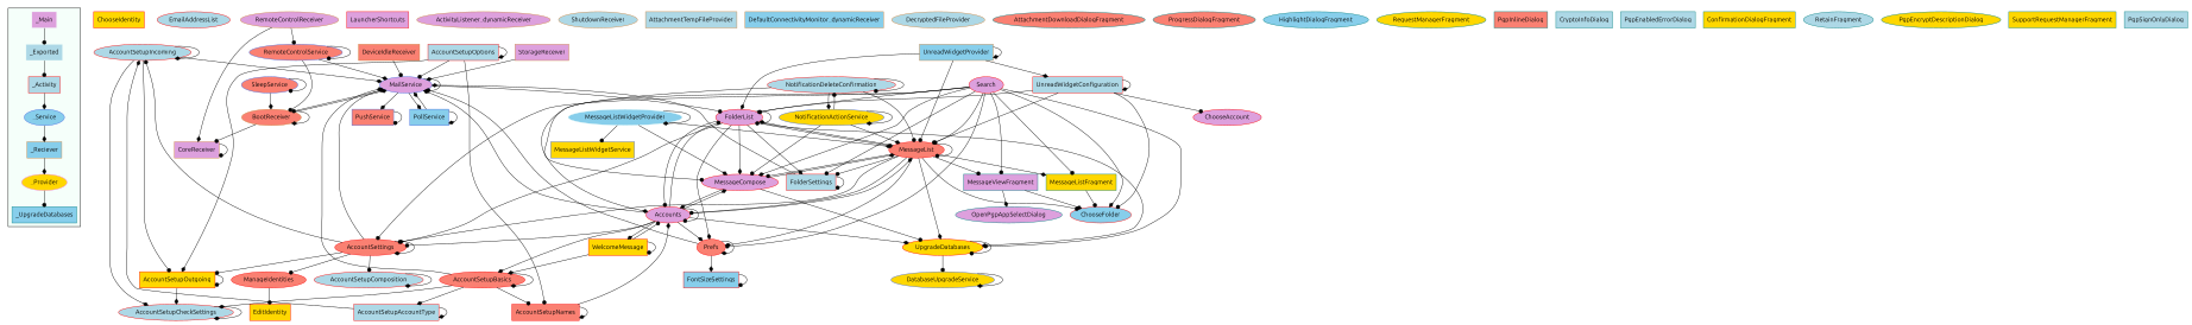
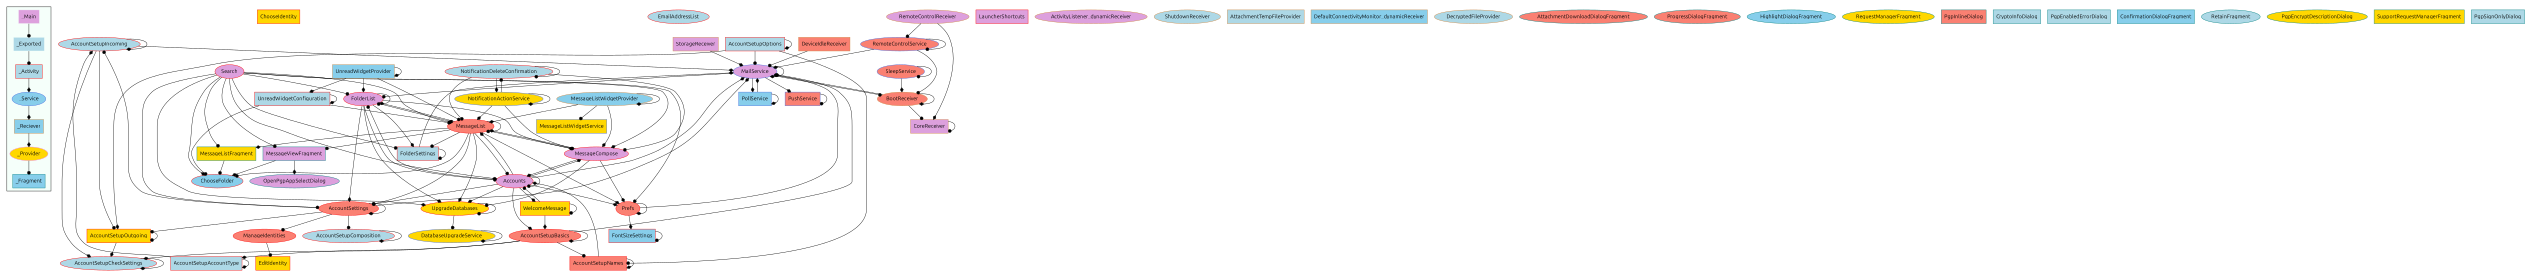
  digraph {
    fontname=Ubuntu
    node [color=red fillcolor=lightblue fontname=Ubuntu shape=ellipse style=filled]
    edge [arrowhead=diamond fontname=Ubuntu]
    _Activity [shape=box]
    _Service [color=royalblue fillcolor=skyblue]
    _Reciever [color=peru fillcolor=skyblue shape=box]
    _Provider [color=violet fillcolor=gold]
-   _Fragment [color=teal fillcolor=skyblue shape=box label=_UpgradeDatabases]
+   _Fragment [color=teal fillcolor=skyblue shape=box]
    _Main [color=mintcream fillcolor=plum shape=box]
    _Exported [color=mintcream shape=box]
    ChooseIdentity [fillcolor=gold shape=box]
    EmailAddressList
    AccountSetupIncoming
    AccountSetupCheckSettings
    AccountSetupOutgoing [fillcolor=gold shape=box]
    MailService [color=royalblue fillcolor=plum]
    FolderList [fillcolor=plum]
    PollService [color=royalblue fillcolor=skyblue shape=box]
    BootReceiver [color=peru fillcolor=salmon]
    PushService [color=royalblue fillcolor=salmon shape=box]
    ChooseFolder [fillcolor=skyblue]
    MessageList [fillcolor=salmon]
    AccountSettings [fillcolor=salmon]
    FolderSettings [shape=box]
    MessageCompose [fillcolor=plum]
    Accounts [fillcolor=plum]
    Prefs [fillcolor=salmon]
    UpgradeDatabases [fillcolor=gold]
    MessageViewFragment [color=teal fillcolor=plum shape=box]
    MessageListFragment [color=teal fillcolor=gold shape=box]
    AccountSetupComposition
    ManageIdentities [fillcolor=salmon]
    WelcomeMessage [fillcolor=gold shape=box]
    AccountSetupBasics [fillcolor=salmon]
    FontSizeSettings [fillcolor=skyblue shape=box]
    DatabaseUpgradeService [color=royalblue fillcolor=gold]
    OpenPgpAppSelectDialog [color=teal fillcolor=plum]
    EditIdentity [fillcolor=gold shape=box]
    LauncherShortcuts [fillcolor=plum shape=box]
    AccountSetupAccountType [shape=box]
    AccountSetupNames [fillcolor=salmon shape=box]
-   ChooseAccount [fillcolor=plum]
    AccountSetupOptions [shape=box]
    NotificationDeleteConfirmation
    NotificationActionService [color=royalblue fillcolor=gold]
    Search [fillcolor=plum]
    UnreadWidgetConfiguration [shape=box]
    RemoteControlService [color=royalblue fillcolor=salmon]
    CoreReceiver [color=peru fillcolor=plum shape=box]
    SleepService [color=royalblue fillcolor=salmon]
    MessageListWidgetService [color=royalblue fillcolor=gold shape=box]
    ActivityListener_dynamicReceiver [color=peru fillcolor=plum]
    RemoteControlReceiver [color=peru fillcolor=plum]
    UnreadWidgetProvider [color=peru fillcolor=skyblue shape=box]
    ShutdownReceiver [color=peru]
    AttachmentTempFileProvider [color=peru shape=box]
    DefaultConnectivityMonitor_dynamicReceiver [color=peru fillcolor=skyblue shape=box]
-   MessageListWidgetProvider [color=mintcream fillcolor=skyblue]
+   MessageListWidgetProvider [color=peru fillcolor=skyblue]
    DeviceIdleReceiver [color=peru fillcolor=salmon shape=box]
    StorageReceiver [color=peru fillcolor=plum shape=box]
    DecryptedFileProvider [color=peru]
    AttachmentDownloadDialogFragment [color=teal fillcolor=salmon]
    ProgressDialogFragment [color=teal fillcolor=salmon]
    HighlightDialogFragment [color=teal fillcolor=skyblue]
    RequestManagerFragment [color=teal fillcolor=gold]
    PgpInlineDialog [color=teal fillcolor=salmon shape=box]
    CryptoInfoDialog [color=teal shape=box]
    PgpEnabledErrorDialog [color=teal shape=box]
-   ConfirmationDialogFragment [color=teal fillcolor=gold shape=box]
+   ConfirmationDialogFragment [color=teal fillcolor=skyblue shape=box]
    RetainFragment [color=teal]
    PgpEncryptDescriptionDialog [color=teal fillcolor=gold]
    SupportRequestManagerFragment [color=teal fillcolor=gold shape=box]
    PgpSignOnlyDialog [color=teal shape=box]
    subgraph cluster_1 {
      bgcolor=mintcream
      _Activity
      _Service
      _Reciever
      _Provider
      _Fragment
      _Main
      _Exported
    }
    _Activity -> _Service
    _Service -> _Reciever
    _Reciever -> _Provider
    _Provider -> _Fragment [arrowhead=dot]
    _Main -> _Exported [arrowhead=dot]
    _Exported -> _Activity [arrowhead=dot]
    AccountSetupIncoming -> AccountSetupIncoming
    AccountSetupIncoming -> AccountSetupCheckSettings
    AccountSetupIncoming -> AccountSetupOutgoing [arrowhead=dot]
    AccountSetupIncoming -> MailService
    AccountSetupCheckSettings -> AccountSetupCheckSettings
    AccountSetupOutgoing -> AccountSetupCheckSettings
    AccountSetupOutgoing -> AccountSetupOutgoing [arrowhead=dot]
    MailService -> MailService
    MailService -> FolderList [arrowhead=dot]
    MailService -> PollService
    MailService -> BootReceiver [arrowhead=dot]
    MailService -> PushService
    FolderList -> FolderList [arrowhead=dot]
    FolderList -> MessageList [arrowhead=dot]
    FolderList -> AccountSettings
    FolderList -> FolderSettings
    FolderList -> MessageCompose
    FolderList -> Accounts [arrowhead=dot]
-   FolderList -> Prefs
+   MessageCompose -> Prefs
    FolderList -> UpgradeDatabases
    PollService -> MailService
    PollService -> PollService
    BootReceiver -> MailService
    BootReceiver -> BootReceiver
    BootReceiver -> CoreReceiver [arrowhead=dot]
    PushService -> PushService [arrowhead=dot]
    MessageList -> FolderList
    MessageList -> ChooseFolder [arrowhead=dot]
    MessageList -> MessageList [arrowhead=dot]
    MessageList -> AccountSettings [arrowhead=dot]
    MessageList -> FolderSettings [arrowhead=dot]
    MessageList -> MessageCompose [arrowhead=dot]
    MessageList -> Accounts [arrowhead=dot]
    MessageList -> Prefs
    MessageList -> UpgradeDatabases
    MessageList -> MessageViewFragment [arrowhead=dot]
    MessageList -> MessageListFragment
    AccountSettings -> AccountSetupIncoming [arrowhead=dot]
    AccountSettings -> AccountSetupOutgoing [arrowhead=dot]
    AccountSettings -> MailService
    AccountSettings -> AccountSettings
    AccountSettings -> AccountSetupComposition [arrowhead=dot]
    AccountSettings -> ManageIdentities [arrowhead=dot]
    FolderSettings -> MailService
    FolderSettings -> FolderSettings [arrowhead=dot]
    MessageCompose -> MessageList
    MessageCompose -> Accounts
    MessageCompose -> UpgradeDatabases [arrowhead=dot]
    Accounts -> MailService
    Accounts -> FolderList [arrowhead=dot]
    Accounts -> MessageList
    Accounts -> AccountSettings [arrowhead=dot]
    Accounts -> MessageCompose
    Accounts -> Accounts [arrowhead=dot]
    Accounts -> Prefs
    Accounts -> UpgradeDatabases
    Accounts -> WelcomeMessage
    Accounts -> AccountSetupBasics
    Prefs -> MailService [arrowhead=dot]
    Prefs -> Prefs
    Prefs -> FontSizeSettings
    UpgradeDatabases -> UpgradeDatabases [arrowhead=dot]
    UpgradeDatabases -> DatabaseUpgradeService [arrowhead=dot]
    MessageViewFragment -> ChooseFolder
    MessageViewFragment -> OpenPgpAppSelectDialog
    MessageListFragment -> ChooseFolder [arrowhead=dot]
    AccountSetupComposition -> AccountSetupComposition
    ManageIdentities -> EditIdentity [arrowhead=dot]
    WelcomeMessage -> Accounts [arrowhead=dot]
    WelcomeMessage -> WelcomeMessage [arrowhead=dot]
    WelcomeMessage -> AccountSetupBasics
    AccountSetupBasics -> AccountSetupCheckSettings
    AccountSetupBasics -> MailService
    AccountSetupBasics -> AccountSetupBasics
    AccountSetupBasics -> AccountSetupAccountType
    AccountSetupBasics -> AccountSetupNames [arrowhead=dot]
    FontSizeSettings -> FontSizeSettings [arrowhead=dot]
    DatabaseUpgradeService -> DatabaseUpgradeService
    AccountSetupAccountType -> AccountSetupIncoming
    AccountSetupAccountType -> AccountSetupAccountType
    AccountSetupNames -> Accounts
    AccountSetupNames -> AccountSetupNames
    AccountSetupOptions -> AccountSetupOutgoing
    AccountSetupOptions -> MailService [arrowhead=dot]
    AccountSetupOptions -> AccountSetupNames [arrowhead=dot]
    AccountSetupOptions -> AccountSetupOptions
    NotificationDeleteConfirmation -> MessageList [arrowhead=dot]
    NotificationDeleteConfirmation -> MessageCompose [arrowhead=dot]
    NotificationDeleteConfirmation -> NotificationDeleteConfirmation [arrowhead=dot]
    NotificationDeleteConfirmation -> NotificationActionService
    NotificationActionService -> MessageList
    NotificationActionService -> MessageCompose [arrowhead=dot]
    NotificationActionService -> NotificationDeleteConfirmation [arrowhead=dot]
    NotificationActionService -> NotificationActionService
    Search -> FolderList [arrowhead=dot]
    Search -> ChooseFolder
    Search -> MessageList [arrowhead=dot]
    Search -> AccountSettings [arrowhead=dot]
    Search -> FolderSettings [arrowhead=dot]
    Search -> MessageCompose
    Search -> Accounts
    Search -> Prefs [arrowhead=dot]
    Search -> UpgradeDatabases
    Search -> MessageViewFragment [arrowhead=dot]
    Search -> MessageListFragment [arrowhead=dot]
-   UnreadWidgetConfiguration -> FolderList [arrowhead=dot]
    UnreadWidgetConfiguration -> ChooseFolder [arrowhead=dot]
    UnreadWidgetConfiguration -> MessageList [arrowhead=dot]
-   UnreadWidgetConfiguration -> ChooseAccount [arrowhead=dot]
    UnreadWidgetConfiguration -> UnreadWidgetConfiguration
    RemoteControlService -> MailService
    RemoteControlService -> BootReceiver [arrowhead=dot]
    RemoteControlService -> RemoteControlService [arrowhead=dot]
    CoreReceiver -> CoreReceiver [arrowhead=dot]
    SleepService -> BootReceiver
    SleepService -> SleepService [arrowhead=dot]
    RemoteControlReceiver -> RemoteControlService [arrowhead=dot]
    RemoteControlReceiver -> CoreReceiver
    UnreadWidgetProvider -> FolderList
    UnreadWidgetProvider -> MessageList [arrowhead=dot]
    UnreadWidgetProvider -> UnreadWidgetConfiguration
    UnreadWidgetProvider -> UnreadWidgetProvider
    MessageListWidgetProvider -> MessageList
    MessageListWidgetProvider -> MessageCompose
    MessageListWidgetProvider -> MessageListWidgetService [arrowhead=dot]
    MessageListWidgetProvider -> MessageListWidgetProvider
    DeviceIdleReceiver -> MailService [arrowhead=dot]
    StorageReceiver -> MailService
  }
